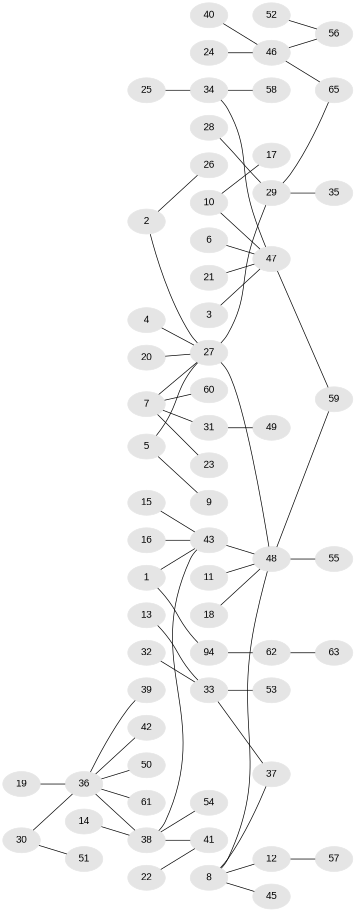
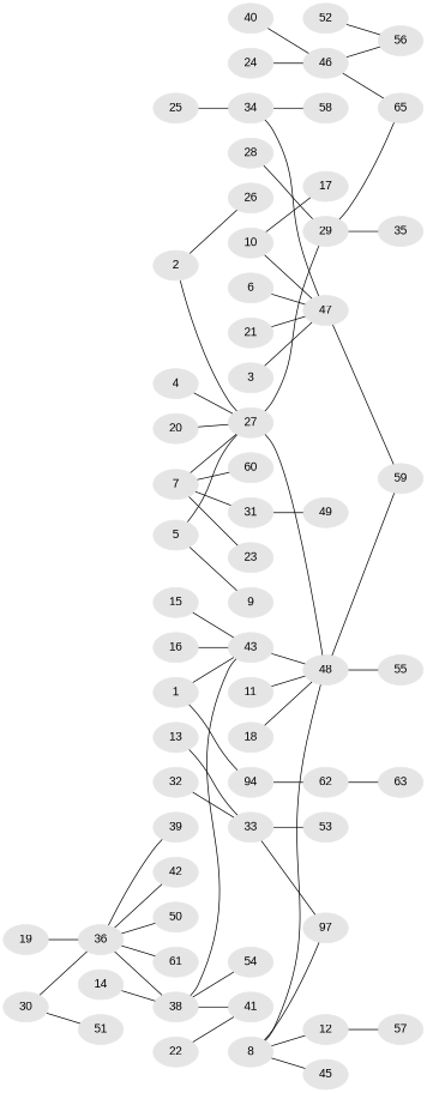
  graph {
    fontname="Liberation Sans"
    rankdir=LR
    node [color=gray90 fontname="Liberation Sans" style=filled]
    edge [fontname="Liberation Sans" weight=1.0]
    1
    43
    n3 [label=94]
    48
    62
    2
    26
    27
    29
    3
    47
    59
    4
    5
    9
    6
    7
    23
    31
    60
    49
    8
    12
-   37
+   37 [label=97]
    45
    57
    55
    10
    17
    11
    13
    33
    53
    14
    38
    41
    54
    15
    16
    18
    19
    36
    39
    42
    50
    61
    20
    21
    22
    24
    46
    65
    56
    25
    34
    58
    35
    28
    30
    51
    32
    40
    63
    52
    1 -- 43
    1 -- n3
    43 -- 48
    n3 -- 62
    48 -- 59
    48 -- 55
    62 -- 63
    2 -- 26
    2 -- 27
    27 -- 48
    27 -- 29
    29 -- 65
    29 -- 35
    3 -- 47
    47 -- 59
    4 -- 27
    5 -- 27
    5 -- 9
    6 -- 47
    7 -- 27
    7 -- 23
    7 -- 31
    7 -- 60
    31 -- 49
    8 -- 48
    8 -- 12
    8 -- 37
    8 -- 45
    12 -- 57
    10 -- 47
    10 -- 17
    11 -- 48
    13 -- 33
    33 -- 37
    33 -- 53
    14 -- 38
    38 -- 43
    38 -- 41
    38 -- 54
    15 -- 43
    16 -- 43
    18 -- 48
    19 -- 36
    36 -- 38
    36 -- 39
    36 -- 42
    36 -- 50
    36 -- 61
    20 -- 27
    21 -- 47
    22 -- 41
    24 -- 46
    46 -- 65
    46 -- 56
    25 -- 34
    34 -- 47
    34 -- 58
    28 -- 29
    30 -- 36
    30 -- 51
    32 -- 33
    40 -- 46
    52 -- 56
  }
